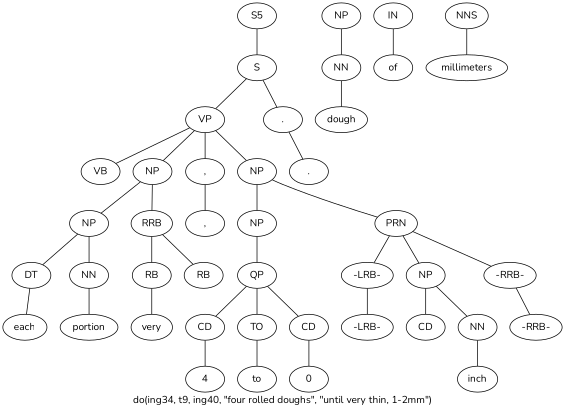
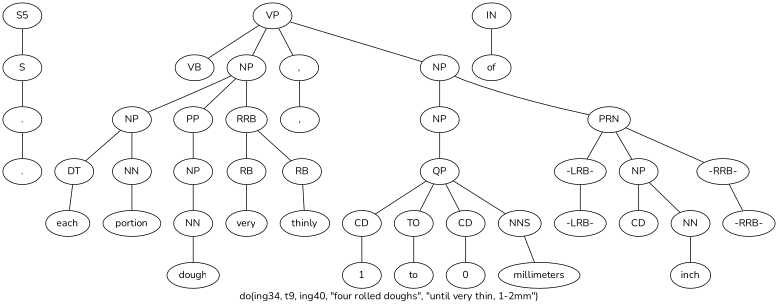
  graph {
    fontname=Nunito
    label="do(ing34, t9, ing40, \"four rolled doughs\", \"until very thin, 1-2mm\")"
    node [fontname=Nunito]
    edge [fontname=Nunito]
    n1 [label=S5]
    n2 [label=S]
    n3 [label=VP]
    n4 [label="."]
    n5 [label=VB]
    n6 [label=NP]
    n7 [label=","]
    n8 [label=NP]
    n9 [label="."]
    n10 [label=NP]
+   n11 [label=PP]
    n12 [label=RRB]
    n13 [label=","]
    n14 [label=NP]
    n15 [label=PRN]
    n16 [label=DT]
    n17 [label=NN]
    n18 [label=NP]
    n19 [label=RB]
    n20 [label=RB]
    n21 [label=each]
    n22 [label=portion]
    n23 [label=IN]
    n24 [label=of]
    n25 [label=NN]
    n26 [label=dough]
    n27 [label=very]
+   n28 [label=thinly]
    n29 [label=QP]
    n30 [label="-LRB-"]
    n31 [label=NP]
    n32 [label="-RRB-"]
    n33 [label=CD]
    n34 [label=TO]
    n35 [label=CD]
    n36 [label=NNS]
-   n37 [label=4]
+   n37 [label=1]
    n38 [label=to]
    n39 [label=0]
    n40 [label=millimeters]
    n41 [label="-LRB-"]
    n42 [label=CD]
    n43 [label=NN]
    n44 [label="-RRB-"]
    n45 [label=inch]
    n1 -- n2
-   n2 -- n3
    n2 -- n4
    n3 -- n5
    n3 -- n6
    n3 -- n7
    n3 -- n8
    n4 -- n9
    n6 -- n10
+   n6 -- n11
    n6 -- n12
    n7 -- n13
    n8 -- n14
    n8 -- n15
    n10 -- n16
    n10 -- n17
+   n11 -- n18
    n12 -- n19
    n12 -- n20
    n14 -- n29
    n15 -- n30
    n15 -- n31
    n15 -- n32
    n16 -- n21
    n17 -- n22
    n18 -- n25
    n19 -- n27
+   n20 -- n28
    n23 -- n24
    n25 -- n26
    n29 -- n33
    n29 -- n34
    n29 -- n35
+   n29 -- n36
    n30 -- n41
    n31 -- n42
    n31 -- n43
    n32 -- n44
    n33 -- n37
    n34 -- n38
    n35 -- n39
    n36 -- n40
    n43 -- n45
  }
